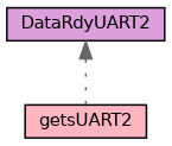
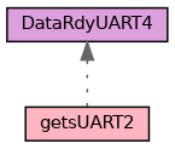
  digraph {
    rankdir=TB
    node [color=black fontname=Helvetica fontsize=10 shape=record style=filled]
-   n1 [fillcolor=plum fontcolor=black height=0.2 label=DataRdyUART2 width=0.4]
+   n1 [fillcolor=plum fontcolor=black height=0.2 label=DataRdyUART4 width=0.4]
    n2 [fillcolor=lightpink height=0.2 label=getsUART2 width=0.4]
    n1 -> n2 [color=gray40 dir=back fontname=Helvetica fontsize=10 labelfontname=Helvetica labelfontsize=10 style=dotted]
  }
